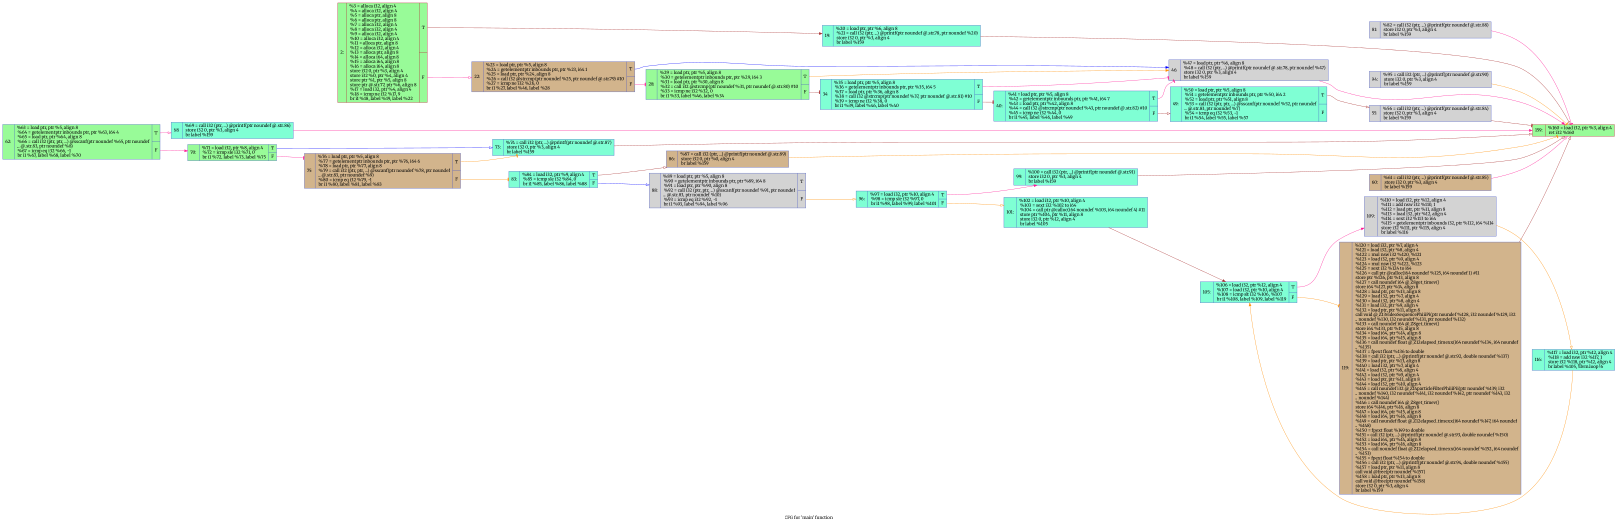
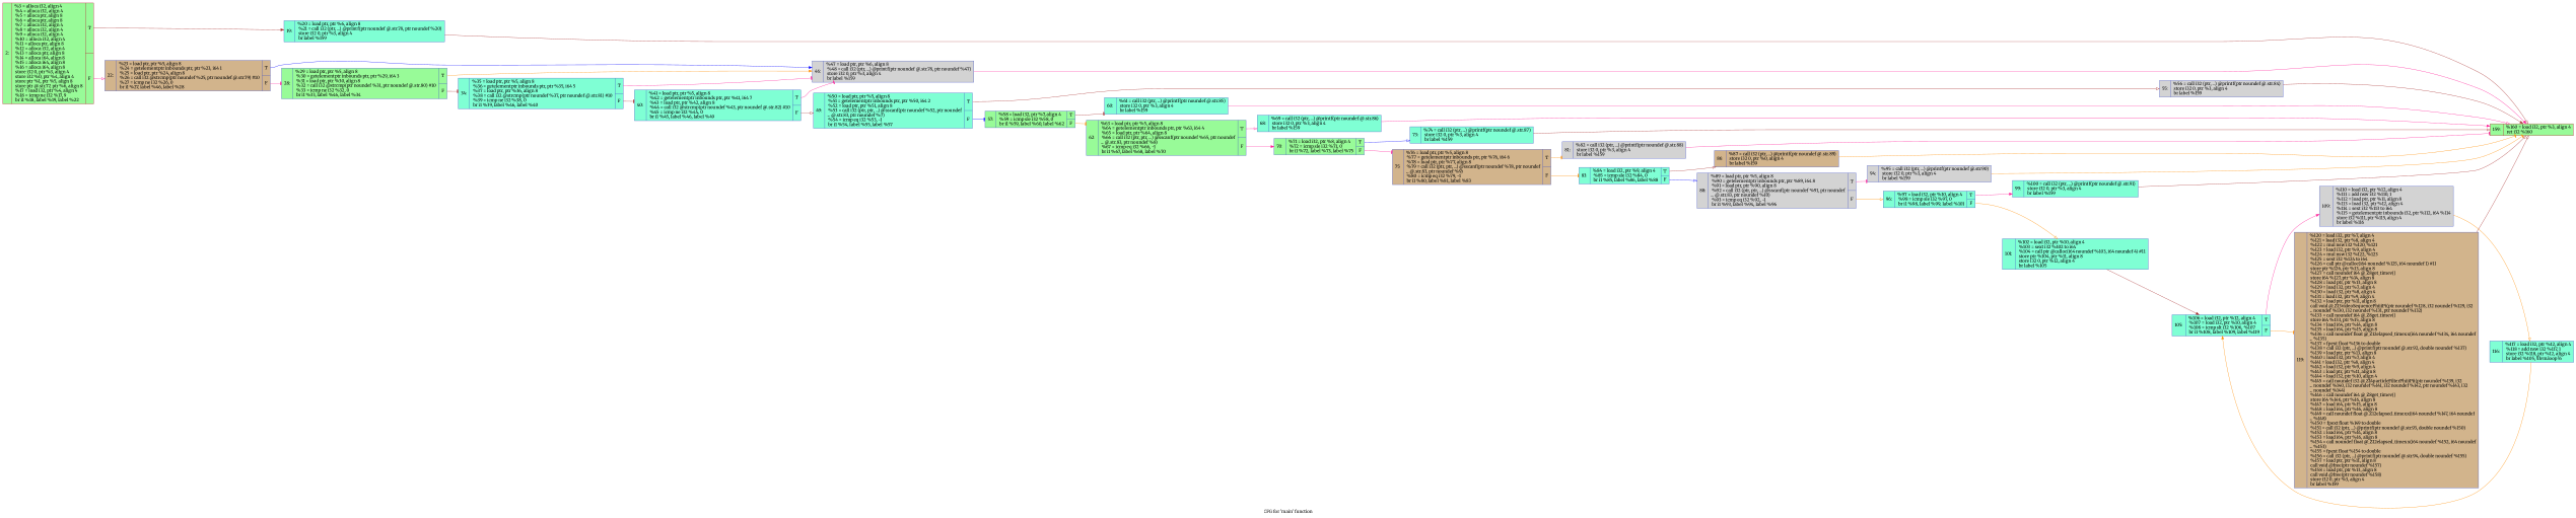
  digraph {
    fontname=Merriweather
    label="CFG for 'main' function"
    rankdir=LR
    node [color="#3d50c3ff" fillcolor=aquamarine fontname=Merriweather shape=record style=filled]
    edge [arrowhead=tee color=deeppink fontname=Merriweather]
    n1 [color="#b70d28ff" fillcolor=palegreen label="{2:\l|  %3 = alloca i32, align 4\l  %4 = alloca i32, align 4\l  %5 = alloca ptr, align 8\l  %6 = alloca ptr, align 8\l  %7 = alloca i32, align 4\l  %8 = alloca i32, align 4\l  %9 = alloca i32, align 4\l  %10 = alloca i32, align 4\l  %11 = alloca ptr, align 8\l  %12 = alloca i32, align 4\l  %13 = alloca ptr, align 8\l  %14 = alloca i64, align 8\l  %15 = alloca i64, align 8\l  %16 = alloca i64, align 8\l  store i32 0, ptr %3, align 4\l  store i32 %0, ptr %4, align 4\l  store ptr %1, ptr %5, align 8\l  store ptr @.str.77, ptr %6, align 8\l  %17 = load i32, ptr %4, align 4\l  %18 = icmp ne i32 %17, 9\l  br i1 %18, label %19, label %22\l|{<s0>T|<s1>F}}"]
    n2 [label="{19:\l|  %20 = load ptr, ptr %6, align 8\l  %21 = call i32 (ptr, ...) @printf(ptr noundef @.str.78, ptr noundef %20)\l  store i32 0, ptr %3, align 4\l  br label %159\l}"]
    n3 [fillcolor=tan label="{22:\l|  %23 = load ptr, ptr %5, align 8\l  %24 = getelementptr inbounds ptr, ptr %23, i64 1\l  %25 = load ptr, ptr %24, align 8\l  %26 = call i32 @strcmp(ptr noundef %25, ptr noundef @.str.79) #10\l  %27 = icmp ne i32 %26, 0\l  br i1 %27, label %46, label %28\l|{<s0>T|<s1>F}}"]
    n4 [color="#b70d28ff" fillcolor=palegreen label="{159:\l|  %160 = load i32, ptr %3, align 4\l  ret i32 %160\l}"]
    n5 [fillcolor=lightgrey label="{46:\l|  %47 = load ptr, ptr %6, align 8\l  %48 = call i32 (ptr, ...) @printf(ptr noundef @.str.78, ptr noundef %47)\l  store i32 0, ptr %3, align 4\l  br label %159\l}"]
    n6 [fillcolor=palegreen label="{28:\l|  %29 = load ptr, ptr %5, align 8\l  %30 = getelementptr inbounds ptr, ptr %29, i64 3\l  %31 = load ptr, ptr %30, align 8\l  %32 = call i32 @strcmp(ptr noundef %31, ptr noundef @.str.80) #10\l  %33 = icmp ne i32 %32, 0\l  br i1 %33, label %46, label %34\l|{<s0>T|<s1>F}}"]
    n7 [label="{34:\l|  %35 = load ptr, ptr %5, align 8\l  %36 = getelementptr inbounds ptr, ptr %35, i64 5\l  %37 = load ptr, ptr %36, align 8\l  %38 = call i32 @strcmp(ptr noundef %37, ptr noundef @.str.81) #10\l  %39 = icmp ne i32 %38, 0\l  br i1 %39, label %46, label %40\l|{<s0>T|<s1>F}}"]
    n8 [label="{40:\l|  %41 = load ptr, ptr %5, align 8\l  %42 = getelementptr inbounds ptr, ptr %41, i64 7\l  %43 = load ptr, ptr %42, align 8\l  %44 = call i32 @strcmp(ptr noundef %43, ptr noundef @.str.82) #10\l  %45 = icmp ne i32 %44, 0\l  br i1 %45, label %46, label %49\l|{<s0>T|<s1>F}}"]
    n9 [label="{49:\l|  %50 = load ptr, ptr %5, align 8\l  %51 = getelementptr inbounds ptr, ptr %50, i64 2\l  %52 = load ptr, ptr %51, align 8\l  %53 = call i32 (ptr, ptr, ...) @sscanf(ptr noundef %52, ptr noundef\l... @.str.83, ptr noundef %7)\l  %54 = icmp eq i32 %53, -1\l  br i1 %54, label %55, label %57\l|{<s0>T|<s1>F}}"]
    n10 [fillcolor=lightgrey label="{55:\l|  %56 = call i32 (ptr, ...) @printf(ptr noundef @.str.84)\l  store i32 0, ptr %3, align 4\l  br label %159\l}"]
-   n12 [fillcolor=tan label="{60:\l|  %61 = call i32 (ptr, ...) @printf(ptr noundef @.str.85)\l  store i32 0, ptr %3, align 4\l  br label %159\l}"]
+   n11 [fillcolor=palegreen label="{57:\l|  %58 = load i32, ptr %7, align 4\l  %59 = icmp sle i32 %58, 0\l  br i1 %59, label %60, label %62\l|{<s0>T|<s1>F}}"]
+   n12 [label="{60:\l|  %61 = call i32 (ptr, ...) @printf(ptr noundef @.str.85)\l  store i32 0, ptr %3, align 4\l  br label %159\l}"]
    n13 [fillcolor=palegreen label="{62:\l|  %63 = load ptr, ptr %5, align 8\l  %64 = getelementptr inbounds ptr, ptr %63, i64 4\l  %65 = load ptr, ptr %64, align 8\l  %66 = call i32 (ptr, ptr, ...) @sscanf(ptr noundef %65, ptr noundef\l... @.str.83, ptr noundef %8)\l  %67 = icmp eq i32 %66, -1\l  br i1 %67, label %68, label %70\l|{<s0>T|<s1>F}}"]
    n14 [label="{68:\l|  %69 = call i32 (ptr, ...) @printf(ptr noundef @.str.86)\l  store i32 0, ptr %3, align 4\l  br label %159\l}"]
    n15 [fillcolor=palegreen label="{70:\l|  %71 = load i32, ptr %8, align 4\l  %72 = icmp sle i32 %71, 0\l  br i1 %72, label %73, label %75\l|{<s0>T|<s1>F}}"]
    n16 [label="{73:\l|  %74 = call i32 (ptr, ...) @printf(ptr noundef @.str.87)\l  store i32 0, ptr %3, align 4\l  br label %159\l}"]
    n17 [fillcolor=tan label="{75:\l|  %76 = load ptr, ptr %5, align 8\l  %77 = getelementptr inbounds ptr, ptr %76, i64 6\l  %78 = load ptr, ptr %77, align 8\l  %79 = call i32 (ptr, ptr, ...) @sscanf(ptr noundef %78, ptr noundef\l... @.str.83, ptr noundef %9)\l  %80 = icmp eq i32 %79, -1\l  br i1 %80, label %81, label %83\l|{<s0>T|<s1>F}}"]
    n18 [fillcolor=lightgrey label="{81:\l|  %82 = call i32 (ptr, ...) @printf(ptr noundef @.str.88)\l  store i32 0, ptr %3, align 4\l  br label %159\l}"]
    n19 [label="{83:\l|  %84 = load i32, ptr %9, align 4\l  %85 = icmp sle i32 %84, 0\l  br i1 %85, label %86, label %88\l|{<s0>T|<s1>F}}"]
    n20 [fillcolor=tan label="{86:\l|  %87 = call i32 (ptr, ...) @printf(ptr noundef @.str.89)\l  store i32 0, ptr %0, align 4\l  br label %159\l}"]
    n21 [fillcolor=lightgrey label="{88:\l|  %89 = load ptr, ptr %5, align 8\l  %90 = getelementptr inbounds ptr, ptr %89, i64 8\l  %91 = load ptr, ptr %90, align 8\l  %92 = call i32 (ptr, ptr, ...) @sscanf(ptr noundef %91, ptr noundef\l... @.str.83, ptr noundef %10)\l  %93 = icmp eq i32 %92, -1\l  br i1 %93, label %94, label %96\l|{<s0>T|<s1>F}}"]
    n22 [fillcolor=lightgrey label="{94:\l|  %95 = call i32 (ptr, ...) @printf(ptr noundef @.str.90)\l  store i32 0, ptr %3, align 4\l  br label %159\l}"]
    n23 [label="{96:\l|  %97 = load i32, ptr %10, align 4\l  %98 = icmp sle i32 %97, 0\l  br i1 %98, label %99, label %101\l|{<s0>T|<s1>F}}"]
    n24 [label="{99:\l|  %100 = call i32 (ptr, ...) @printf(ptr noundef @.str.91)\l  store i32 0, ptr %3, align 4\l  br label %159\l}"]
    n25 [label="{101:\l|  %102 = load i32, ptr %10, align 4\l  %103 = sext i32 %102 to i64\l  %104 = call ptr @calloc(i64 noundef %103, i64 noundef 4) #11\l  store ptr %104, ptr %11, align 8\l  store i32 0, ptr %12, align 4\l  br label %105\l}"]
    n26 [label="{105:\l|  %106 = load i32, ptr %12, align 4\l  %107 = load i32, ptr %10, align 4\l  %108 = icmp slt i32 %106, %107\l  br i1 %108, label %109, label %119\l|{<s0>T|<s1>F}}"]
    n27 [fillcolor=lightgrey label="{109:\l|  %110 = load i32, ptr %12, align 4\l  %111 = add nsw i32 %110, 1\l  %112 = load ptr, ptr %11, align 8\l  %113 = load i32, ptr %12, align 4\l  %114 = sext i32 %113 to i64\l  %115 = getelementptr inbounds i32, ptr %112, i64 %114\l  store i32 %111, ptr %115, align 4\l  br label %116\l}"]
    n28 [fillcolor=tan label="{119:\l|  %120 = load i32, ptr %7, align 4\l  %121 = load i32, ptr %8, align 4\l  %122 = mul nsw i32 %120, %121\l  %123 = load i32, ptr %9, align 4\l  %124 = mul nsw i32 %122, %123\l  %125 = sext i32 %124 to i64\l  %126 = call ptr @calloc(i64 noundef %125, i64 noundef 1) #11\l  store ptr %126, ptr %13, align 8\l  %127 = call noundef i64 @_Z8get_timev()\l  store i64 %127, ptr %14, align 8\l  %128 = load ptr, ptr %13, align 8\l  %129 = load i32, ptr %7, align 4\l  %130 = load i32, ptr %8, align 4\l  %131 = load i32, ptr %9, align 4\l  %132 = load ptr, ptr %11, align 8\l  call void @_Z13videoSequencePhiiiPi(ptr noundef %128, i32 noundef %129, i32\l... noundef %130, i32 noundef %131, ptr noundef %132)\l  %133 = call noundef i64 @_Z8get_timev()\l  store i64 %133, ptr %15, align 8\l  %134 = load i64, ptr %14, align 8\l  %135 = load i64, ptr %15, align 8\l  %136 = call noundef float @_Z12elapsed_timexx(i64 noundef %134, i64 noundef\l... %135)\l  %137 = fpext float %136 to double\l  %138 = call i32 (ptr, ...) @printf(ptr noundef @.str.92, double noundef %137)\l  %139 = load ptr, ptr %13, align 8\l  %140 = load i32, ptr %7, align 4\l  %141 = load i32, ptr %8, align 4\l  %142 = load i32, ptr %9, align 4\l  %143 = load ptr, ptr %11, align 8\l  %144 = load i32, ptr %10, align 4\l  %145 = call noundef i32 @_Z14particleFilterPhiiiPii(ptr noundef %139, i32\l... noundef %140, i32 noundef %141, i32 noundef %142, ptr noundef %143, i32\l... noundef %144)\l  %146 = call noundef i64 @_Z8get_timev()\l  store i64 %146, ptr %16, align 8\l  %147 = load i64, ptr %15, align 8\l  %148 = load i64, ptr %16, align 8\l  %149 = call noundef float @_Z12elapsed_timexx(i64 noundef %147, i64 noundef\l... %148)\l  %150 = fpext float %149 to double\l  %151 = call i32 (ptr, ...) @printf(ptr noundef @.str.93, double noundef %150)\l  %152 = load i64, ptr %14, align 8\l  %153 = load i64, ptr %16, align 8\l  %154 = call noundef float @_Z12elapsed_timexx(i64 noundef %152, i64 noundef\l... %153)\l  %155 = fpext float %154 to double\l  %156 = call i32 (ptr, ...) @printf(ptr noundef @.str.94, double noundef %155)\l  %157 = load ptr, ptr %11, align 8\l  call void @free(ptr noundef %157)\l  %158 = load ptr, ptr %13, align 8\l  call void @free(ptr noundef %158)\l  store i32 0, ptr %3, align 4\l  br label %159\l}"]
    n29 [label="{116:\l|  %117 = load i32, ptr %12, align 4\l  %118 = add nsw i32 %117, 1\l  store i32 %118, ptr %12, align 4\l  br label %105, !llvm.loop !6\l}"]
    n1 -> n2 [arrowhead=normal color=brown tailport=s0]
    n1 -> n3 [arrowhead=onormal tailport=s1]
    n2 -> n4 [arrowhead=onormal color=brown]
    n3 -> n5 [arrowhead=normal color=blue tailport=s0]
    n3 -> n6 [tailport=s1]
    n5 -> n4 [arrowhead=normal]
    n6 -> n5 [arrowhead=normal color=darkorange tailport=s0]
    n6 -> n7 [color=brown tailport=s1]
    n7 -> n5 [tailport=s0]
    n7 -> n8 [color=brown tailport=s1]
    n8 -> n5 [tailport=s0]
    n8 -> n9 [arrowhead=onormal color=brown tailport=s1]
    n9 -> n10 [arrowhead=onormal color=brown tailport=s0]
-   n10 -> n4 [color=brown]
+   n9 -> n11 [color=blue tailport=s1]
+   n10 -> n4 [arrowhead=normal color=brown]
+   n11 -> n12 [color=brown tailport=s0]
+   n11 -> n13 [color=darkorange tailport=s1]
    n12 -> n4 [arrowhead=onormal]
    n13 -> n14 [arrowhead=onormal tailport=s0]
    n13 -> n15 [arrowhead=normal tailport=s1]
    n14 -> n4 [arrowhead=normal]
    n15 -> n16 [arrowhead=onormal color=blue tailport=s0]
    n15 -> n17 [tailport=s1]
    n16 -> n4 [arrowhead=onormal color=brown]
-   n17 -> n16 [color=darkorange tailport=s0]
+   n17 -> n18 [color=darkorange tailport=s0]
    n17 -> n19 [color=darkorange tailport=s1]
    n18 -> n4
    n19 -> n20 [arrowhead=onormal color=brown tailport=s0]
    n19 -> n21 [arrowhead=onormal color=blue tailport=s1]
    n20 -> n4 [color=darkorange]
+   n21 -> n22 [tailport=s0]
    n21 -> n23 [arrowhead=onormal color=darkorange tailport=s1]
    n22 -> n4 [color=darkorange]
    n23 -> n24 [arrowhead=normal tailport=s0]
    n23 -> n25 [arrowhead=onormal color=darkorange tailport=s1]
    n24 -> n4 [arrowhead=onormal color=brown]
    n25 -> n26 [arrowhead=normal color=brown]
    n26 -> n27 [arrowhead=normal tailport=s0]
    n26 -> n28 [color=darkorange tailport=s1]
    n27 -> n29 [arrowhead=onormal color=darkorange]
    n28 -> n4 [arrowhead=onormal color=brown]
    n29 -> n26 [arrowhead=normal color=darkorange]
  }
